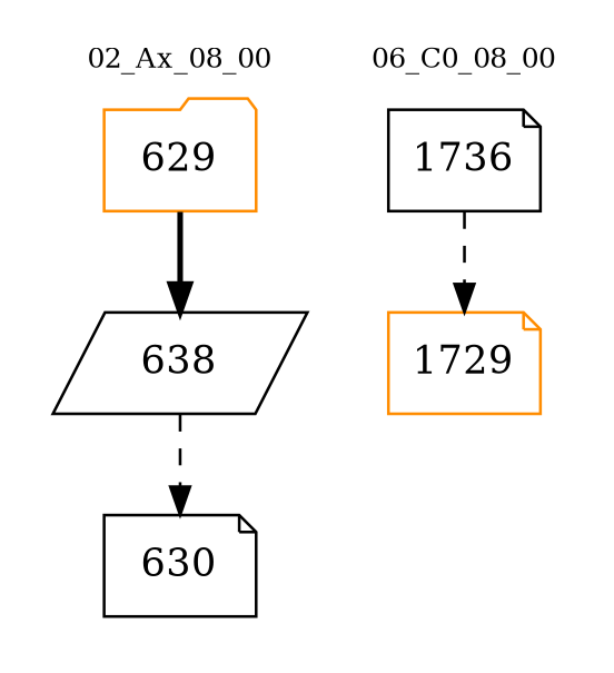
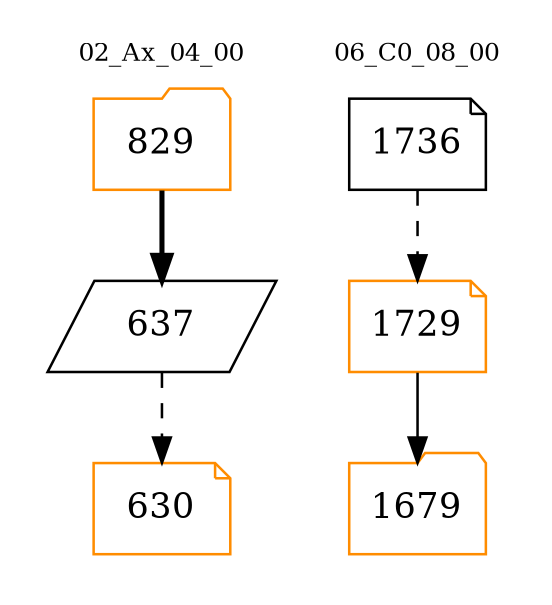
  digraph {
    node [color=darkorange shape=note]
    edge [color=black style=dashed]
-   n1 [label=629 shape=folder]
-   n2 [color=black label=630]
-   n3 [color=black label=638 shape=parallelogram]
+   n1 [label=829 shape=folder]
+   n2 [label=630]
+   n3 [color=black label=637 shape=parallelogram]
    n4 [label=1729]
+   n5 [label=1679 shape=folder]
    n6 [color=black label=1736]
    subgraph cluster_1 {
      color=white
      fontsize=10
-     label="02_Ax_08_00"
+     label="02_Ax_04_00"
      n1
      n2
      n3
    }
    subgraph cluster_2 {
      color=white
      fontsize=10
      label="06_C0_08_00"
      n4
+     n5
      n6
    }
    n1 -> n3 [style=bold]
    n3 -> n2
+   n4 -> n5 [style=solid]
    n6 -> n4
  }
